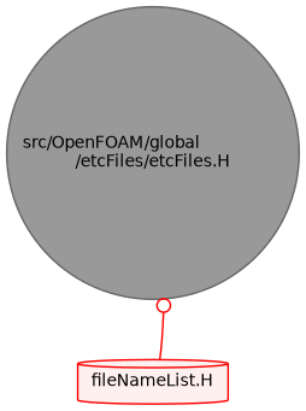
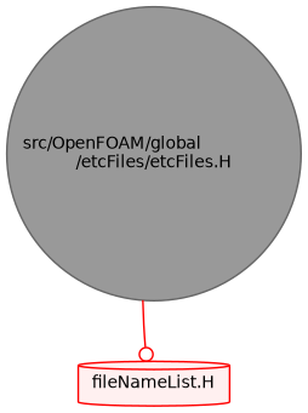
  digraph {
    node [fontname=Helvetica fontsize=10 style=filled]
    n1 [color=gray40 fillcolor=grey60 fontcolor=black height=0.2 label="src/OpenFOAM/global\l/etcFiles/etcFiles.H" shape=circle width=0.4]
    n2 [color=red fillcolor="#FFF0F0" height=0.2 label="fileNameList.H" shape=cylinder width=0.4]
-   n2 -> n1 [color=red fontname=Helvetica fontsize=10 labelfontname=Helvetica labelfontsize=10 style=solid arrowhead=odot]
+   n1 -> n2 [color=red fontname=Helvetica fontsize=10 labelfontname=Helvetica labelfontsize=10 style=solid arrowhead=odot]
  }
